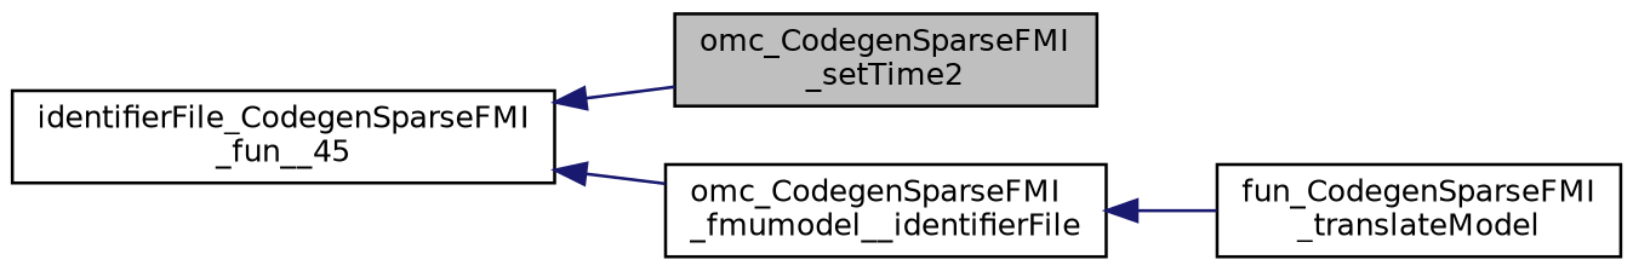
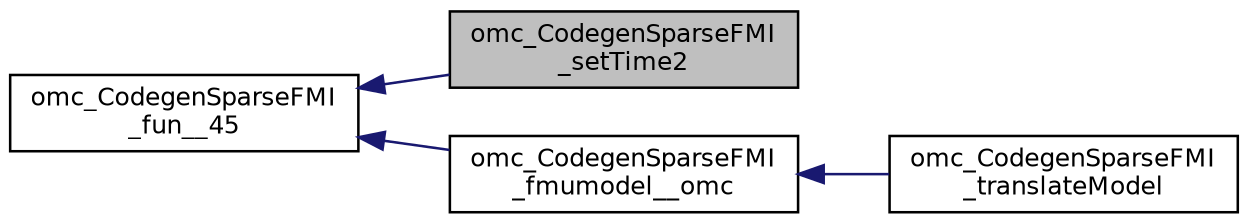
  digraph {
    rankdir=LR
    node [color=black fillcolor=white fontname=Helvetica fontsize=10 shape=record style=filled]
    edge [color=midnightblue dir=back fontname=Helvetica fontsize=10 labelfontname=Helvetica labelfontsize=10 style=solid]
    n1 [fillcolor=grey75 fontcolor=black height=0.2 label="omc_CodegenSparseFMI\l_setTime2" width=0.4]
-   n2 [height=0.2 label="identifierFile_CodegenSparseFMI\l_fun__45" width=0.4]
-   n3 [height=0.2 label="omc_CodegenSparseFMI\l_fmumodel__identifierFile" width=0.4]
-   n4 [height=0.2 label="fun_CodegenSparseFMI\l_translateModel" width=0.4]
+   n2 [height=0.2 label="omc_CodegenSparseFMI\l_fun__45" width=0.4]
+   n3 [height=0.2 label="omc_CodegenSparseFMI\l_fmumodel__omc" width=0.4]
+   n4 [height=0.2 label="omc_CodegenSparseFMI\l_translateModel" width=0.4]
    n2 -> n1
    n2 -> n3
    n3 -> n4
  }
